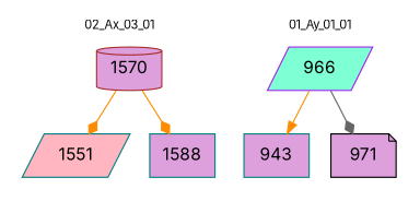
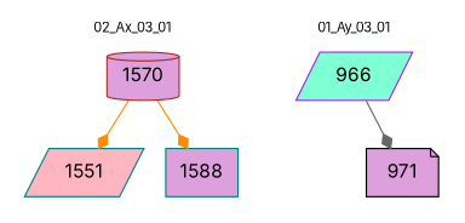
  digraph {
    fontname=Inter
    node [color=teal fillcolor=plum fontname=Inter shape=parallelogram style=filled]
    edge [arrowhead=diamond color=darkorange fontname=Inter]
    n1 [color=brown label=1570 shape=cylinder]
    n2 [fillcolor=lightpink label=1551]
    n3 [label=1588 shape=box]
    n4 [color=purple fillcolor=aquamarine label=966]
-   n5 [label=943 shape=box]
    n6 [color=black label=971 shape=note]
    subgraph cluster_1 {
      color=white
      fontsize=10
      label="02_Ax_03_01"
      n1
      n2
      n3
    }
    subgraph cluster_2 {
      color=white
      fontsize=10
-     label="01_Ay_01_01"
+     label="01_Ay_03_01"
      n4
-     n5
      n6
    }
    n1 -> n2
    n1 -> n3
-   n4 -> n5 [arrowhead=normal]
    n4 -> n6 [color=gray40]
  }
